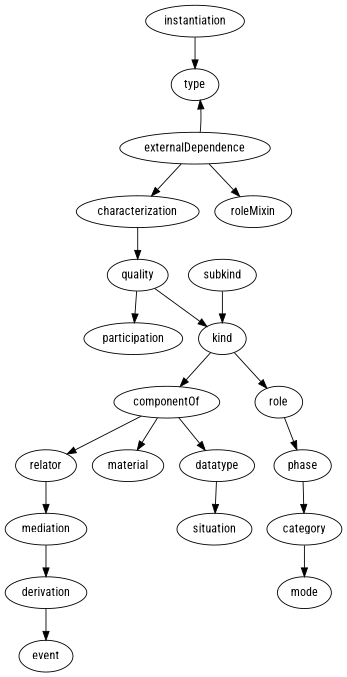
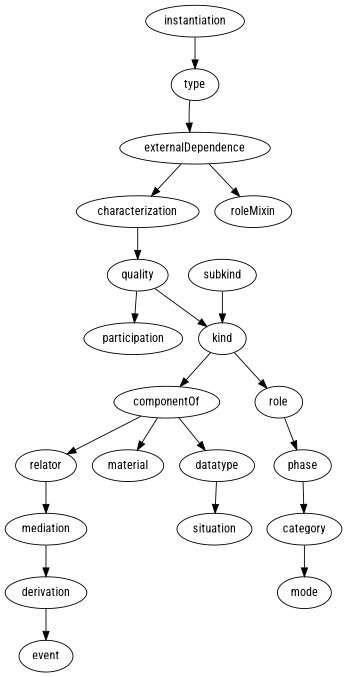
  strict digraph {
    fontname="Roboto Condensed"
    node [fontname="Roboto Condensed"]
    edge [fontname="Roboto Condensed"]
    instantiation
    type
    externalDependence
    characterization
    roleMixin
    quality
    participation
    kind
    subkind
    componentOf
    role
    relator
    material
    datatype
    phase
    mediation
    situation
    category
    derivation
    event
    mode
    instantiation -> type
-   externalDependence -> type
+   type -> externalDependence
    externalDependence -> characterization
    externalDependence -> roleMixin
    characterization -> quality
    quality -> participation
    quality -> kind
    kind -> componentOf
    kind -> role
    subkind -> kind
    componentOf -> relator
    componentOf -> material
    componentOf -> datatype
    role -> phase
    relator -> mediation
    datatype -> situation
    phase -> category
    mediation -> derivation
    category -> mode
    derivation -> event
  }
